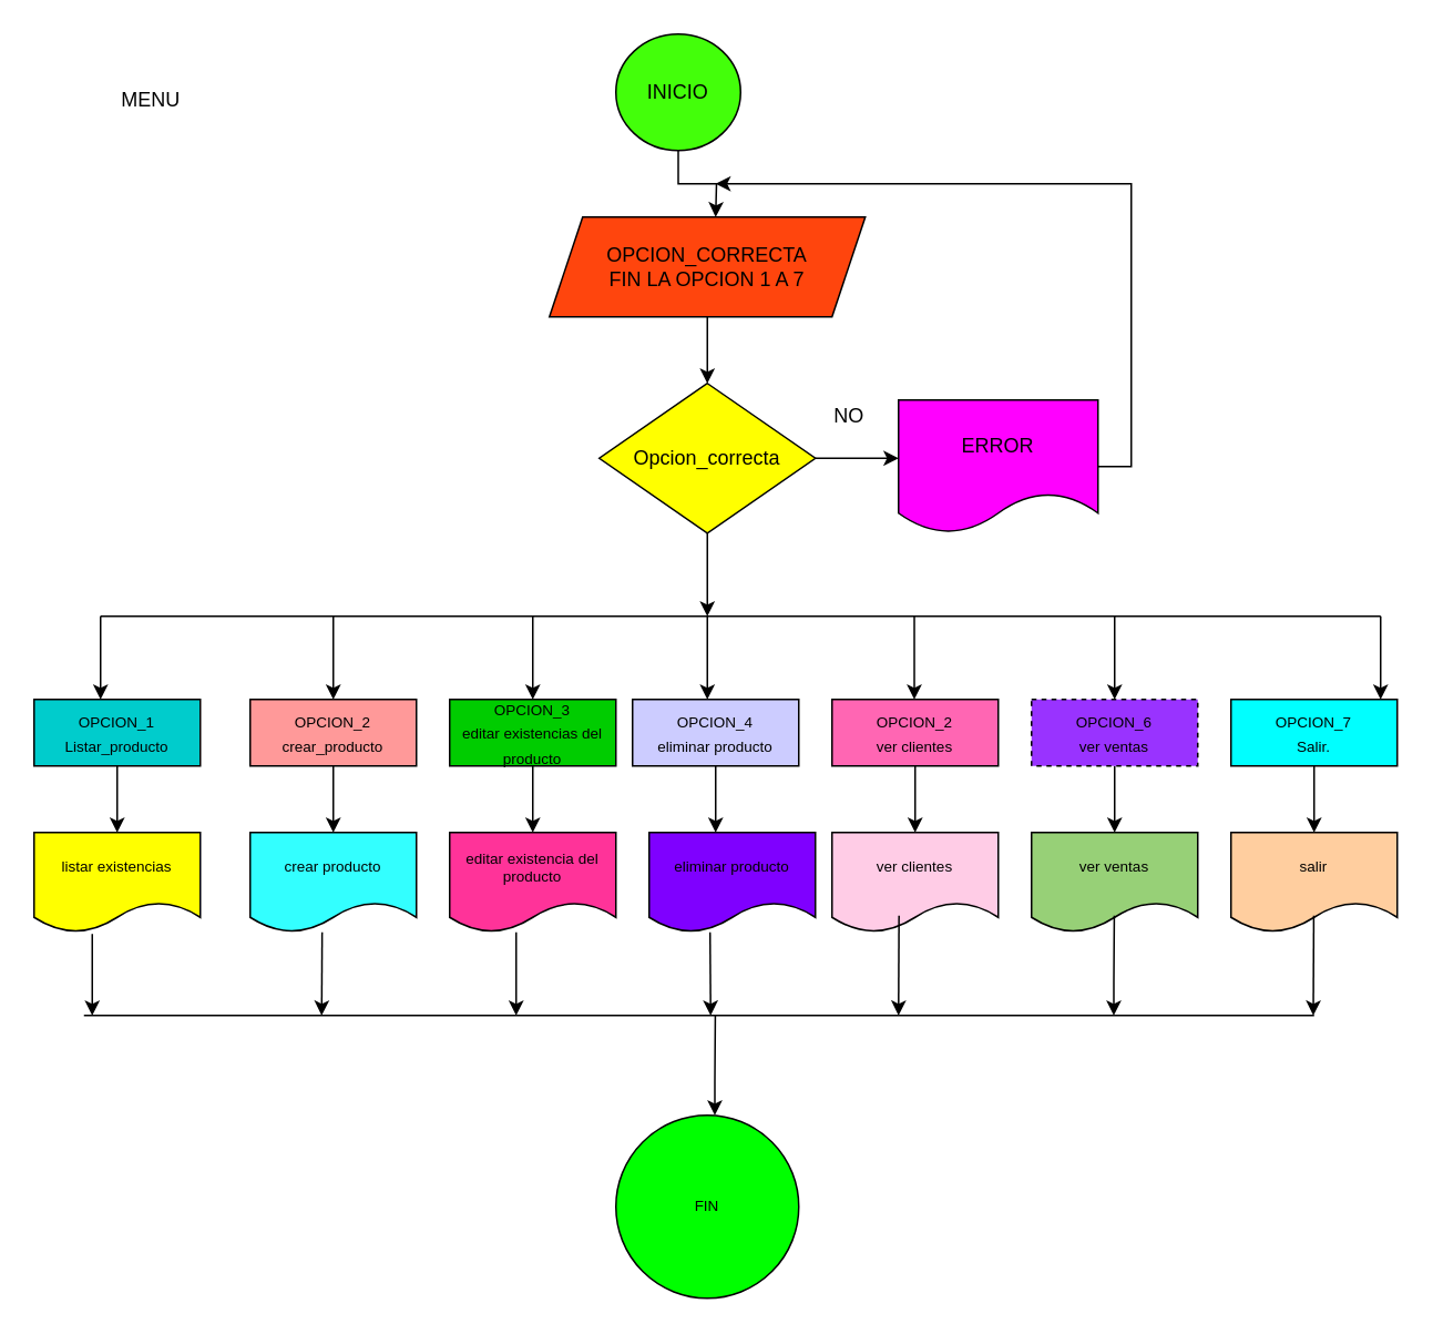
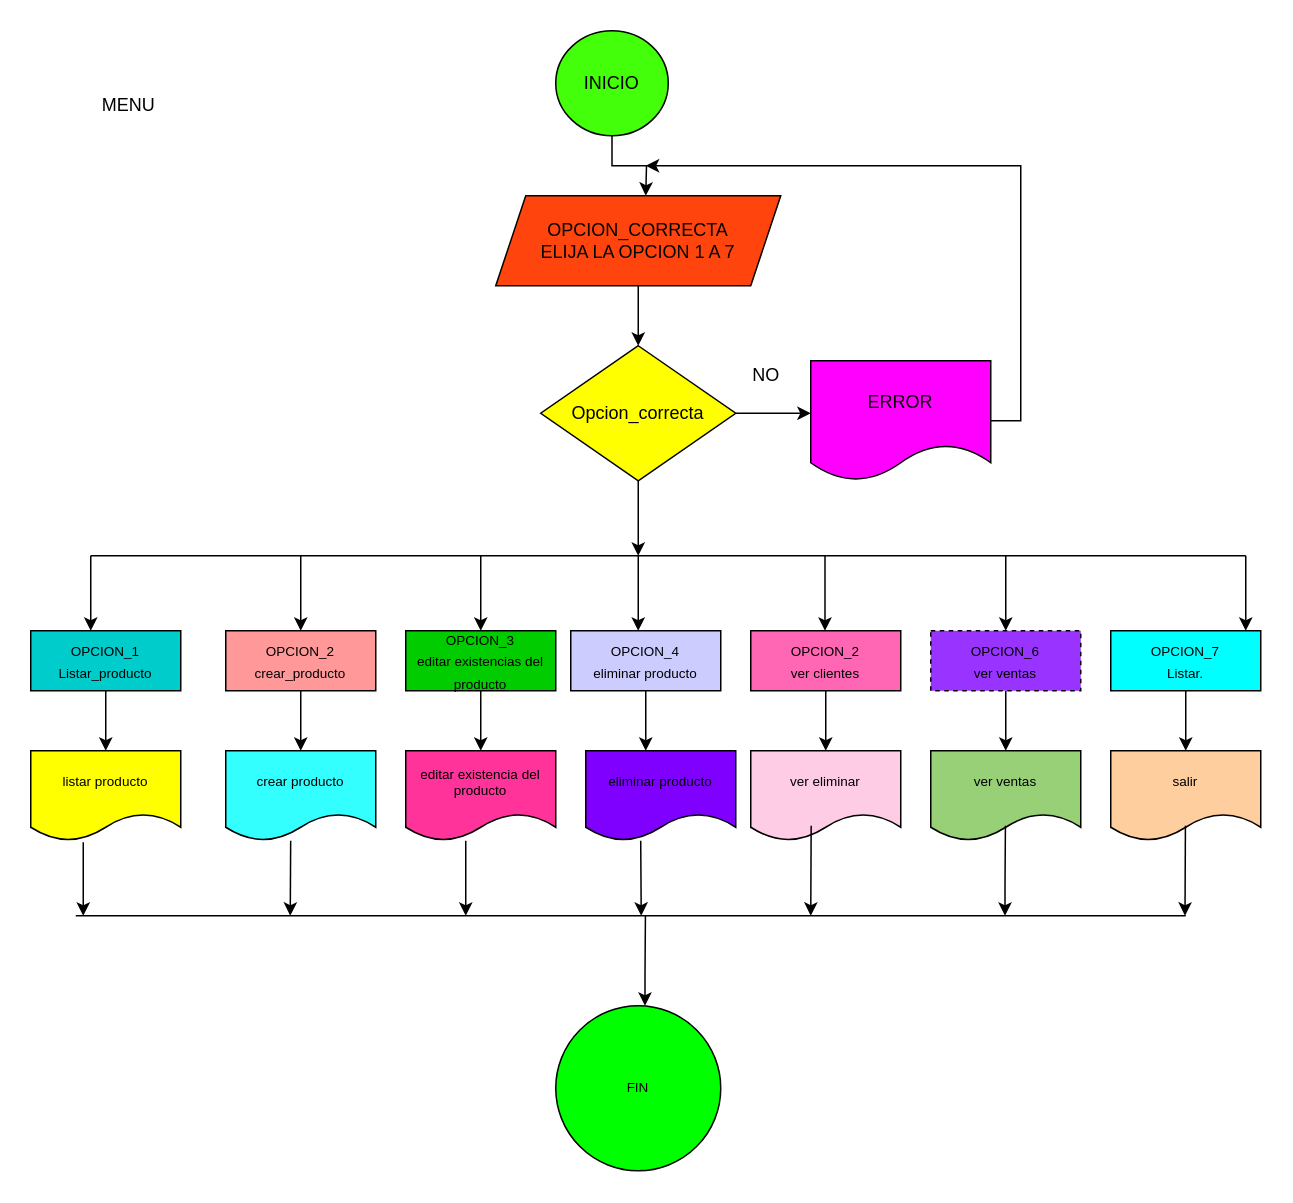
  <mxCell id="0" />
  <mxCell id="1" parent="0" />
  <mxCell id="2" style="edgeStyle=orthogonalEdgeStyle;rounded=0;orthogonalLoop=1;jettySize=auto;html=1;exitX=0.5;exitY=1;exitDx=0;exitDy=0;" parent="1" source="3" edge="1"><mxGeometry relative="1" as="geometry"><mxPoint x="430" y="130" as="targetPoint" /></mxGeometry></mxCell>
  <mxCell id="3" value="INICIO" style="ellipse;whiteSpace=wrap;html=1;fillColor=#43FF0A;" parent="1" vertex="1"><mxGeometry x="370" y="20" width="75" height="70" as="geometry" /></mxCell>
  <mxCell id="4" style="edgeStyle=orthogonalEdgeStyle;rounded=0;orthogonalLoop=1;jettySize=auto;html=1;exitX=0.5;exitY=1;exitDx=0;exitDy=0;" parent="1" source="5" edge="1"><mxGeometry relative="1" as="geometry"><mxPoint x="425" y="230" as="targetPoint" /></mxGeometry></mxCell>
- <mxCell id="5" value="OPCION_CORRECTA&lt;br&gt;FIN LA OPCION 1 A 7" style="shape=parallelogram;perimeter=parallelogramPerimeter;whiteSpace=wrap;html=1;fixedSize=1;fillColor=#FF450D;" parent="1" vertex="1"><mxGeometry x="330" y="130" width="190" height="60" as="geometry" /></mxCell>
+ <mxCell id="5" value="OPCION_CORRECTA&lt;br&gt;ELIJA LA OPCION 1 A 7" style="shape=parallelogram;perimeter=parallelogramPerimeter;whiteSpace=wrap;html=1;fixedSize=1;fillColor=#FF450D;" parent="1" vertex="1"><mxGeometry x="330" y="130" width="190" height="60" as="geometry" /></mxCell>
  <mxCell id="6" style="edgeStyle=orthogonalEdgeStyle;rounded=0;orthogonalLoop=1;jettySize=auto;html=1;exitX=1;exitY=0.5;exitDx=0;exitDy=0;" parent="1" source="8" edge="1"><mxGeometry relative="1" as="geometry"><mxPoint x="540" y="275" as="targetPoint" /></mxGeometry></mxCell>
  <mxCell id="7" style="edgeStyle=orthogonalEdgeStyle;rounded=0;orthogonalLoop=1;jettySize=auto;html=1;exitX=0.5;exitY=1;exitDx=0;exitDy=0;" parent="1" source="8" edge="1"><mxGeometry relative="1" as="geometry"><mxPoint x="425" y="370" as="targetPoint" /></mxGeometry></mxCell>
  <mxCell id="8" value="Opcion_correcta" style="rhombus;whiteSpace=wrap;html=1;fillColor=#FFFF00;" parent="1" vertex="1"><mxGeometry x="360" y="230" width="130" height="90" as="geometry" /></mxCell>
  <mxCell id="9" value="" style="endArrow=none;html=1;rounded=0;" parent="1" edge="1"><mxGeometry width="50" height="50" relative="1" as="geometry"><mxPoint x="60" y="370" as="sourcePoint" /><mxPoint x="830" y="370" as="targetPoint" /><Array as="points"><mxPoint x="430" y="370" /></Array></mxGeometry></mxCell>
  <mxCell id="10" value="NO" style="text;html=1;align=center;verticalAlign=middle;resizable=0;points=[];autosize=1;strokeColor=none;fillColor=none;" parent="1" vertex="1"><mxGeometry x="490" y="235" width="40" height="30" as="geometry" /></mxCell>
  <mxCell id="11" style="edgeStyle=orthogonalEdgeStyle;rounded=0;orthogonalLoop=1;jettySize=auto;html=1;exitX=1;exitY=0.5;exitDx=0;exitDy=0;fontSize=9;" parent="1" source="12" edge="1"><mxGeometry relative="1" as="geometry"><mxPoint x="430" y="110" as="targetPoint" /><Array as="points"><mxPoint x="680" y="280" /><mxPoint x="680" y="110" /><mxPoint x="440" y="110" /></Array></mxGeometry></mxCell>
  <mxCell id="12" value="ERROR" style="shape=document;whiteSpace=wrap;html=1;boundedLbl=1;fillColor=#FF00FF;" parent="1" vertex="1"><mxGeometry x="540" y="240" width="120" height="80" as="geometry" /></mxCell>
  <mxCell id="13" value="" style="endArrow=classic;html=1;rounded=0;" parent="1" edge="1"><mxGeometry width="50" height="50" relative="1" as="geometry"><mxPoint x="60" y="370" as="sourcePoint" /><mxPoint x="60" y="420" as="targetPoint" /></mxGeometry></mxCell>
  <mxCell id="14" value="" style="endArrow=classic;html=1;rounded=0;" parent="1" edge="1"><mxGeometry width="50" height="50" relative="1" as="geometry"><mxPoint x="200" y="370" as="sourcePoint" /><mxPoint x="200" y="420" as="targetPoint" /></mxGeometry></mxCell>
  <mxCell id="15" value="" style="endArrow=classic;html=1;rounded=0;" parent="1" edge="1"><mxGeometry width="50" height="50" relative="1" as="geometry"><mxPoint x="320" y="370" as="sourcePoint" /><mxPoint x="320" y="420" as="targetPoint" /></mxGeometry></mxCell>
  <mxCell id="16" value="" style="endArrow=classic;html=1;rounded=0;" parent="1" edge="1"><mxGeometry width="50" height="50" relative="1" as="geometry"><mxPoint x="425" y="370" as="sourcePoint" /><mxPoint x="425" y="420" as="targetPoint" /></mxGeometry></mxCell>
  <mxCell id="17" value="" style="endArrow=classic;html=1;rounded=0;" parent="1" edge="1"><mxGeometry width="50" height="50" relative="1" as="geometry"><mxPoint x="549.5" y="370" as="sourcePoint" /><mxPoint x="549.5" y="420" as="targetPoint" /></mxGeometry></mxCell>
  <mxCell id="18" value="" style="endArrow=classic;html=1;rounded=0;" parent="1" target="20" edge="1"><mxGeometry width="50" height="50" relative="1" as="geometry"><mxPoint x="670" y="370" as="sourcePoint" /><mxPoint x="720" y="420" as="targetPoint" /></mxGeometry></mxCell>
  <mxCell id="19" style="edgeStyle=orthogonalEdgeStyle;rounded=0;orthogonalLoop=1;jettySize=auto;html=1;exitX=0.5;exitY=1;exitDx=0;exitDy=0;" parent="1" source="20" edge="1"><mxGeometry relative="1" as="geometry"><mxPoint x="670" y="500" as="targetPoint" /></mxGeometry></mxCell>
  <mxCell id="20" value="&lt;font style=&quot;font-size: 9px;&quot;&gt;OPCION_6&lt;br&gt;ver ventas&lt;/font&gt;" style="rounded=0;whiteSpace=wrap;html=1;fillColor=#9933FF;dashed=1;" parent="1" vertex="1"><mxGeometry x="620" y="420" width="100" height="40" as="geometry" /></mxCell>
  <mxCell id="21" style="edgeStyle=orthogonalEdgeStyle;rounded=0;orthogonalLoop=1;jettySize=auto;html=1;exitX=0.5;exitY=1;exitDx=0;exitDy=0;fontSize=9;" parent="1" source="22" edge="1"><mxGeometry relative="1" as="geometry"><mxPoint x="550" y="500" as="targetPoint" /></mxGeometry></mxCell>
  <mxCell id="22" value="&lt;font style=&quot;font-size: 9px;&quot;&gt;OPCION_2&lt;br&gt;ver clientes&lt;/font&gt;" style="rounded=0;whiteSpace=wrap;html=1;fillColor=#FF66B3;" parent="1" vertex="1"><mxGeometry x="500" y="420" width="100" height="40" as="geometry" /></mxCell>
  <mxCell id="23" style="edgeStyle=orthogonalEdgeStyle;rounded=0;orthogonalLoop=1;jettySize=auto;html=1;exitX=0.5;exitY=1;exitDx=0;exitDy=0;" parent="1" source="24" edge="1"><mxGeometry relative="1" as="geometry"><mxPoint x="430" y="500" as="targetPoint" /></mxGeometry></mxCell>
  <mxCell id="24" value="&lt;font style=&quot;font-size: 9px;&quot;&gt;OPCION_4&lt;br&gt;eliminar producto&lt;/font&gt;" style="rounded=0;whiteSpace=wrap;html=1;fillColor=#CCCCFF;" parent="1" vertex="1"><mxGeometry x="380" y="420" width="100" height="40" as="geometry" /></mxCell>
  <mxCell id="25" style="edgeStyle=orthogonalEdgeStyle;rounded=0;orthogonalLoop=1;jettySize=auto;html=1;exitX=0.5;exitY=1;exitDx=0;exitDy=0;fontSize=9;" parent="1" source="26" edge="1"><mxGeometry relative="1" as="geometry"><mxPoint x="320" y="500" as="targetPoint" /></mxGeometry></mxCell>
  <mxCell id="26" value="&lt;font style=&quot;font-size: 9px;&quot;&gt;OPCION_3&lt;br&gt;editar existencias del producto&lt;br&gt;&lt;/font&gt;" style="rounded=0;whiteSpace=wrap;html=1;fillColor=#00CC00;" parent="1" vertex="1"><mxGeometry x="270" y="420" width="100" height="40" as="geometry" /></mxCell>
  <mxCell id="27" style="edgeStyle=orthogonalEdgeStyle;rounded=0;orthogonalLoop=1;jettySize=auto;html=1;exitX=0.5;exitY=1;exitDx=0;exitDy=0;fontSize=9;" parent="1" source="28" edge="1"><mxGeometry relative="1" as="geometry"><mxPoint x="200" y="500" as="targetPoint" /></mxGeometry></mxCell>
  <mxCell id="28" value="&lt;font style=&quot;font-size: 9px;&quot;&gt;OPCION_2&lt;br&gt;crear_producto&lt;/font&gt;" style="rounded=0;whiteSpace=wrap;html=1;fillColor=#FF9999;" parent="1" vertex="1"><mxGeometry x="150" y="420" width="100" height="40" as="geometry" /></mxCell>
  <mxCell id="29" style="edgeStyle=orthogonalEdgeStyle;rounded=0;orthogonalLoop=1;jettySize=auto;html=1;exitX=0.5;exitY=1;exitDx=0;exitDy=0;fontSize=9;" parent="1" source="30" edge="1"><mxGeometry relative="1" as="geometry"><mxPoint x="70" y="500" as="targetPoint" /></mxGeometry></mxCell>
  <mxCell id="30" value="&lt;font style=&quot;font-size: 9px;&quot;&gt;OPCION_1&lt;br&gt;Listar_producto&lt;/font&gt;" style="rounded=0;whiteSpace=wrap;html=1;fillColor=#00CCCC;" parent="1" vertex="1"><mxGeometry x="20" y="420" width="100" height="40" as="geometry" /></mxCell>
  <mxCell id="31" value="" style="endArrow=classic;html=1;rounded=0;" parent="1" edge="1"><mxGeometry width="50" height="50" relative="1" as="geometry"><mxPoint x="830" y="370" as="sourcePoint" /><mxPoint x="830" y="420" as="targetPoint" /></mxGeometry></mxCell>
  <mxCell id="32" style="edgeStyle=orthogonalEdgeStyle;rounded=0;orthogonalLoop=1;jettySize=auto;html=1;exitX=0.5;exitY=1;exitDx=0;exitDy=0;fontSize=9;" parent="1" source="33" edge="1"><mxGeometry relative="1" as="geometry"><mxPoint x="790" y="500" as="targetPoint" /></mxGeometry></mxCell>
- <mxCell id="33" value="&lt;font style=&quot;font-size: 9px;&quot;&gt;OPCION_7&lt;br&gt;Salir.&lt;br&gt;&lt;/font&gt;" style="rounded=0;whiteSpace=wrap;html=1;fillColor=#00FFFF;" parent="1" vertex="1"><mxGeometry x="740" y="420" width="100" height="40" as="geometry" /></mxCell>
- <mxCell id="34" value="listar existencias" style="shape=document;whiteSpace=wrap;html=1;boundedLbl=1;fontSize=9;fillColor=#FFFF00;" parent="1" vertex="1"><mxGeometry x="20" y="500" width="100" height="60" as="geometry" /></mxCell>
+ <mxCell id="33" value="&lt;font style=&quot;font-size: 9px;&quot;&gt;OPCION_7&lt;br&gt;Listar.&lt;br&gt;&lt;/font&gt;" style="rounded=0;whiteSpace=wrap;html=1;fillColor=#00FFFF;" parent="1" vertex="1"><mxGeometry x="740" y="420" width="100" height="40" as="geometry" /></mxCell>
+ <mxCell id="34" value="listar producto" style="shape=document;whiteSpace=wrap;html=1;boundedLbl=1;fontSize=9;fillColor=#FFFF00;" parent="1" vertex="1"><mxGeometry x="20" y="500" width="100" height="60" as="geometry" /></mxCell>
  <mxCell id="35" value="editar existencia del producto" style="shape=document;whiteSpace=wrap;html=1;boundedLbl=1;fontSize=9;fillColor=#FF3399;" parent="1" vertex="1"><mxGeometry x="270" y="500" width="100" height="60" as="geometry" /></mxCell>
  <mxCell id="36" value="eliminar producto" style="shape=document;whiteSpace=wrap;html=1;boundedLbl=1;fontSize=9;fillColor=#7F00FF;" parent="1" vertex="1"><mxGeometry x="390" y="500" width="100" height="60" as="geometry" /></mxCell>
- <mxCell id="37" value="ver clientes" style="shape=document;whiteSpace=wrap;html=1;boundedLbl=1;fontSize=9;fillColor=#FFCCE6;" parent="1" vertex="1"><mxGeometry x="500" y="500" width="100" height="60" as="geometry" /></mxCell>
+ <mxCell id="37" value="ver eliminar" style="shape=document;whiteSpace=wrap;html=1;boundedLbl=1;fontSize=9;fillColor=#FFCCE6;" parent="1" vertex="1"><mxGeometry x="500" y="500" width="100" height="60" as="geometry" /></mxCell>
  <mxCell id="38" value="ver ventas" style="shape=document;whiteSpace=wrap;html=1;boundedLbl=1;fontSize=9;fillColor=#97D077;" parent="1" vertex="1"><mxGeometry x="620" y="500" width="100" height="60" as="geometry" /></mxCell>
  <mxCell id="39" value="salir" style="shape=document;whiteSpace=wrap;html=1;boundedLbl=1;fontSize=9;fillColor=#FFCE9F;" parent="1" vertex="1"><mxGeometry x="740" y="500" width="100" height="60" as="geometry" /></mxCell>
  <mxCell id="40" value="crear producto" style="shape=document;whiteSpace=wrap;html=1;boundedLbl=1;fontSize=9;fillColor=#33FFFF;" parent="1" vertex="1"><mxGeometry x="150" y="500" width="100" height="60" as="geometry" /></mxCell>
  <mxCell id="41" value="FIN" style="ellipse;whiteSpace=wrap;html=1;aspect=fixed;fontSize=9;fillColor=#00FF00;" parent="1" vertex="1"><mxGeometry x="370" y="670" width="110" height="110" as="geometry" /></mxCell>
  <mxCell id="42" value="" style="endArrow=classic;html=1;rounded=0;fontSize=9;exitX=0.35;exitY=1.017;exitDx=0;exitDy=0;exitPerimeter=0;" parent="1" source="34" edge="1"><mxGeometry width="50" height="50" relative="1" as="geometry"><mxPoint x="60" y="570" as="sourcePoint" /><mxPoint x="55" y="610" as="targetPoint" /></mxGeometry></mxCell>
  <mxCell id="43" value="" style="endArrow=classic;html=1;rounded=0;fontSize=9;exitX=0.35;exitY=1.017;exitDx=0;exitDy=0;exitPerimeter=0;" parent="1" edge="1"><mxGeometry width="50" height="50" relative="1" as="geometry"><mxPoint x="193.28" y="560" as="sourcePoint" /><mxPoint x="193" y="610" as="targetPoint" /></mxGeometry></mxCell>
  <mxCell id="44" value="" style="endArrow=classic;html=1;rounded=0;fontSize=9;exitX=0.35;exitY=1.017;exitDx=0;exitDy=0;exitPerimeter=0;" parent="1" edge="1"><mxGeometry width="50" height="50" relative="1" as="geometry"><mxPoint x="310" y="560" as="sourcePoint" /><mxPoint x="310" y="610" as="targetPoint" /></mxGeometry></mxCell>
  <mxCell id="45" value="" style="endArrow=classic;html=1;rounded=0;fontSize=9;exitX=0.35;exitY=1.017;exitDx=0;exitDy=0;exitPerimeter=0;" parent="1" edge="1"><mxGeometry width="50" height="50" relative="1" as="geometry"><mxPoint x="426.64" y="560" as="sourcePoint" /><mxPoint x="427" y="610" as="targetPoint" /></mxGeometry></mxCell>
  <mxCell id="46" value="" style="endArrow=classic;html=1;rounded=0;fontSize=9;exitX=0.35;exitY=1.017;exitDx=0;exitDy=0;exitPerimeter=0;" parent="1" edge="1"><mxGeometry width="50" height="50" relative="1" as="geometry"><mxPoint x="540.28" y="550" as="sourcePoint" /><mxPoint x="540" y="610" as="targetPoint" /></mxGeometry></mxCell>
  <mxCell id="47" value="" style="endArrow=classic;html=1;rounded=0;fontSize=9;exitX=0.35;exitY=1.017;exitDx=0;exitDy=0;exitPerimeter=0;" parent="1" edge="1"><mxGeometry width="50" height="50" relative="1" as="geometry"><mxPoint x="669.78" y="550" as="sourcePoint" /><mxPoint x="669.5" y="610" as="targetPoint" /><Array as="points"><mxPoint x="669.5" y="590" /></Array></mxGeometry></mxCell>
  <mxCell id="48" value="" style="endArrow=classic;html=1;rounded=0;fontSize=9;exitX=0.35;exitY=1.017;exitDx=0;exitDy=0;exitPerimeter=0;" parent="1" edge="1"><mxGeometry width="50" height="50" relative="1" as="geometry"><mxPoint x="789.78" y="550" as="sourcePoint" /><mxPoint x="789.5" y="610" as="targetPoint" /></mxGeometry></mxCell>
  <mxCell id="49" value="" style="endArrow=none;html=1;rounded=0;fontSize=9;" parent="1" edge="1"><mxGeometry width="50" height="50" relative="1" as="geometry"><mxPoint x="50" y="610" as="sourcePoint" /><mxPoint x="790" y="610" as="targetPoint" /></mxGeometry></mxCell>
  <mxCell id="50" value="" style="endArrow=classic;html=1;rounded=0;fontSize=9;exitX=0.35;exitY=1.017;exitDx=0;exitDy=0;exitPerimeter=0;" parent="1" edge="1"><mxGeometry width="50" height="50" relative="1" as="geometry"><mxPoint x="429.78" y="610" as="sourcePoint" /><mxPoint x="429.5" y="670" as="targetPoint" /><Array as="points"><mxPoint x="429.5" y="650" /></Array></mxGeometry></mxCell>
- <mxCell id="51" value="MENU" style="text;html=1;align=center;verticalAlign=middle;resizable=0;points=[];autosize=1;strokeColor=none;fillColor=none;" parent="1" vertex="1"><mxGeometry x="60" y="45" width="60" height="30" as="geometry" /></mxCell>
+ <mxCell id="51" value="MENU" style="text;html=1;align=center;verticalAlign=middle;resizable=0;points=[];autosize=1;strokeColor=none;fillColor=none;" parent="1" vertex="1"><mxGeometry x="55" y="55" width="60" height="30" as="geometry" /></mxCell>
